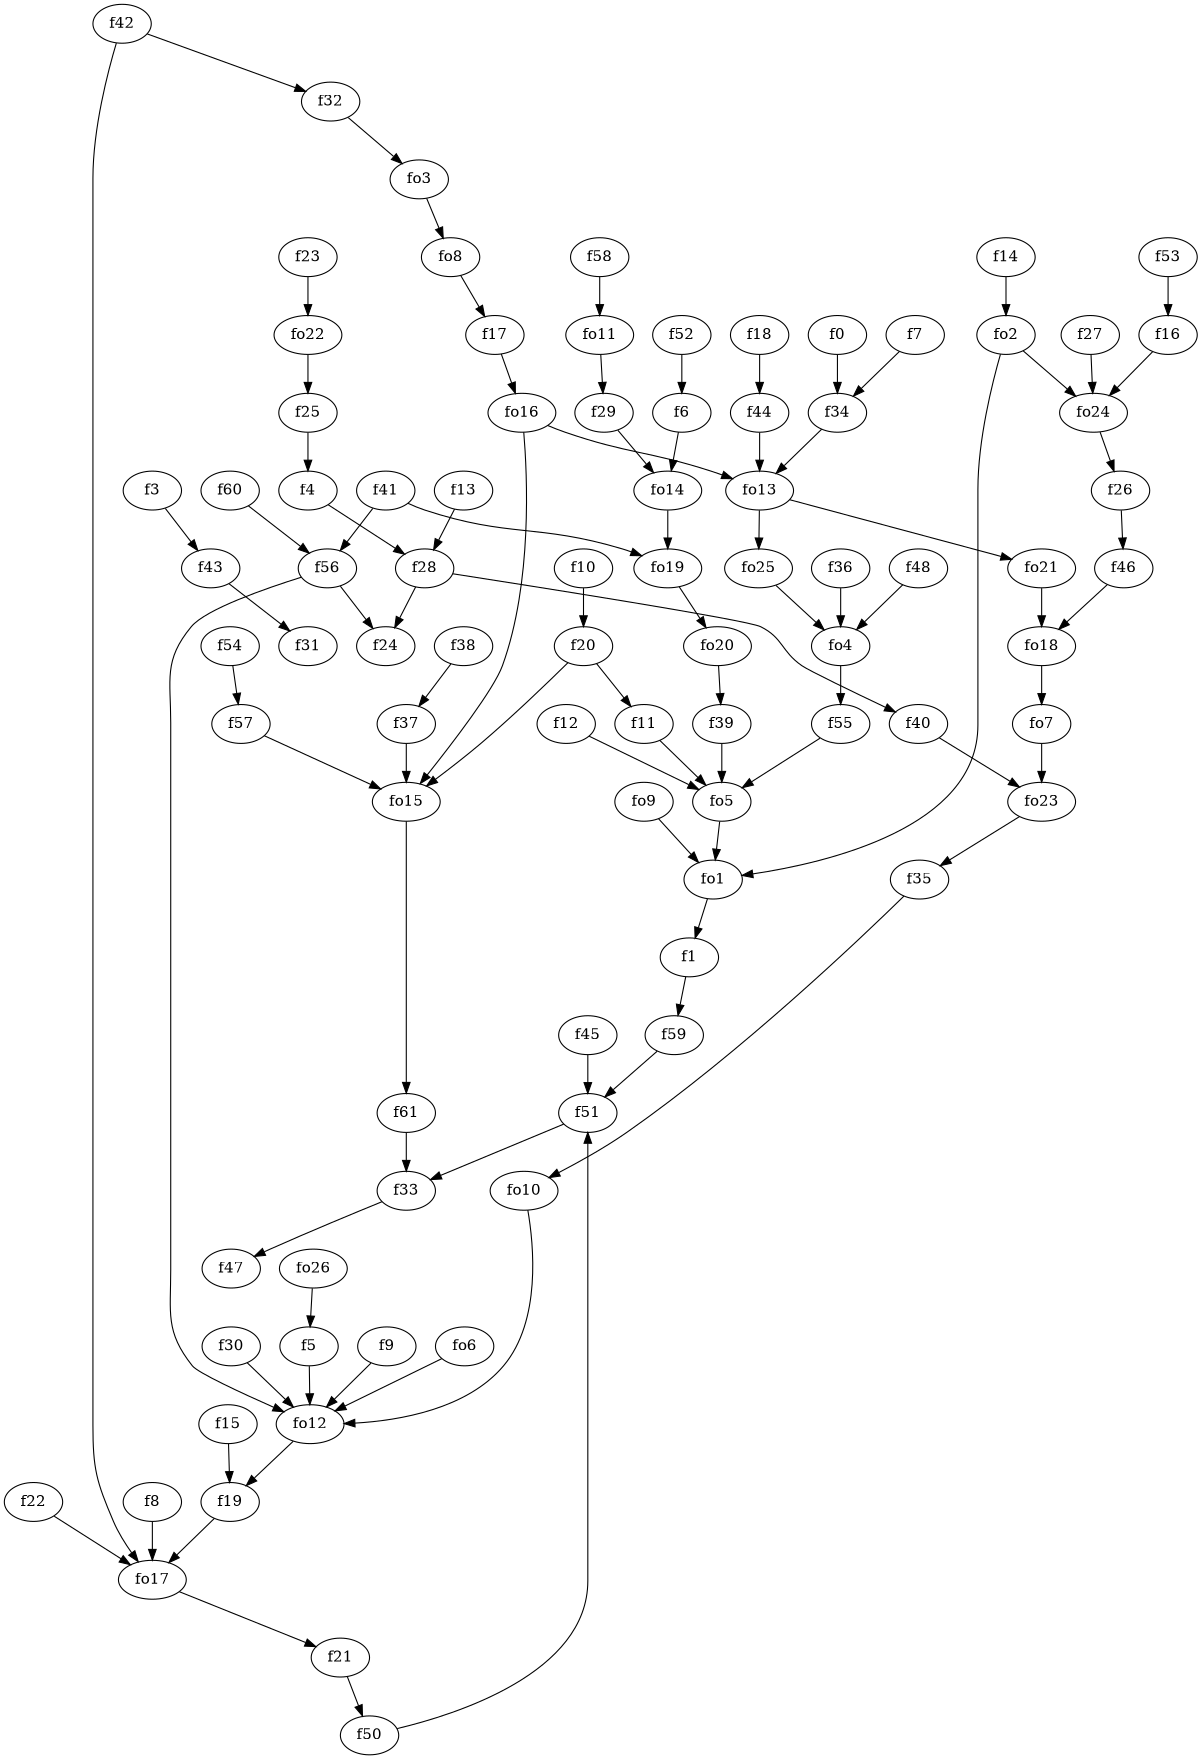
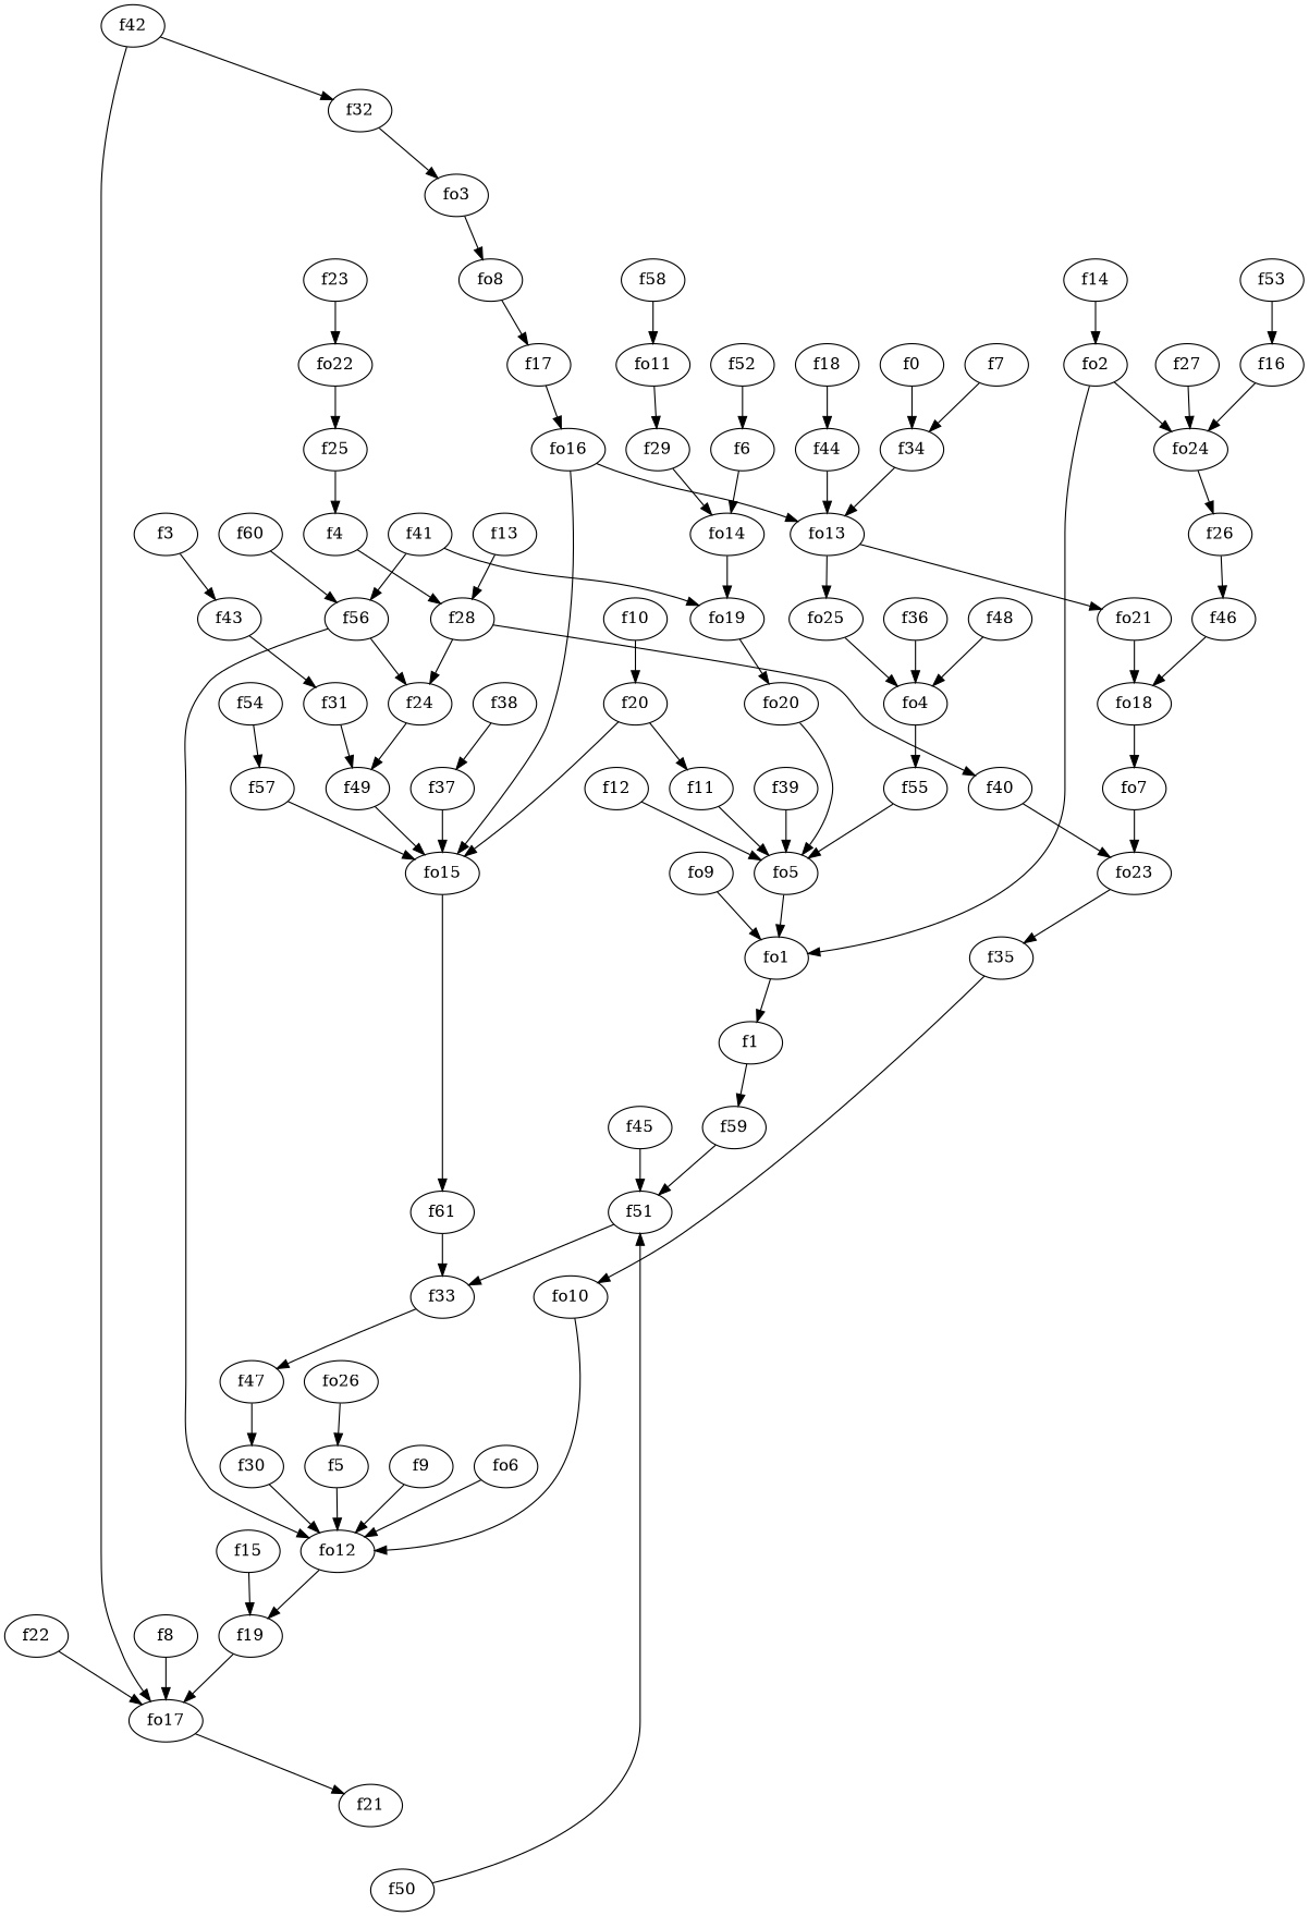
  strict digraph {
    edge [weight=2]
    f1
    f59
    f51
    n4 [label=f0]
    f34
    fo13
    f3
    f43
    f31
    f4
    f28
    f24
    f40
    f5
    fo12
    f19
    f6
    fo14
    fo19
    f7
    f8
    fo17
    f21
    f9
    f10
    f20
    f11
    fo15
    fo5
    fo1
    f12
    f13
    f14
    fo2
    fo24
    f15
    f16
    f26
    f17
    fo16
    f18
    f44
    f61
    f50
    f22
    f23
    fo22
    f25
+   f49
    f46
    fo18
    f27
    fo23
    f29
    f30
    f32
    fo3
    fo8
    f33
    f47
    fo21
    fo25
    f35
    fo10
    f36
    fo4
    f55
    f37
    f38
    f39
    f41
    f56
    fo20
    f42
    f45
    fo7
    f48
    f52
    f53
    f54
    f57
    f58
    fo11
    f60
    fo6
    fo9
    fo26
    f1 -> f59
    f59 -> f51
    f51 -> f33
    n4 -> f34
    f34 -> fo13
    fo13 -> fo21
    fo13 -> fo25
    f3 -> f43
    f43 -> f31
+   f31 -> f49
    f4 -> f28
    f28 -> f24
    f28 -> f40
+   f24 -> f49
    f40 -> fo23
    f5 -> fo12
    fo12 -> f19
    f19 -> fo17
    f6 -> fo14
    fo14 -> fo19
    fo19 -> fo20
    f7 -> f34
    f8 -> fo17
    fo17 -> f21
-   f21 -> f50
    f9 -> fo12
    f10 -> f20
    f20 -> f11
    f20 -> fo15
    f11 -> fo5
    fo15 -> f61
    fo5 -> fo1
    fo1 -> f1
    f12 -> fo5
    f13 -> f28
    f14 -> fo2
    fo2 -> fo1
    fo2 -> fo24
    fo24 -> f26
    f15 -> f19
    f16 -> fo24
    f26 -> f46
    f17 -> fo16
    fo16 -> fo13
    fo16 -> fo15
    f18 -> f44
    f44 -> fo13
    f61 -> f33
    f50 -> f51
    f22 -> fo17
    f23 -> fo22
    fo22 -> f25
    f25 -> f4
+   f49 -> fo15
    f46 -> fo18
    fo18 -> fo7
    f27 -> fo24
    fo23 -> f35
    f29 -> fo14
    f30 -> fo12
    f32 -> fo3
    fo3 -> fo8
    fo8 -> f17
    f33 -> f47
+   f47 -> f30
    fo21 -> fo18
    fo25 -> fo4
    f35 -> fo10
    fo10 -> fo12
    f36 -> fo4
    fo4 -> f55
    f55 -> fo5
    f37 -> fo15
    f38 -> f37
    f39 -> fo5
    f41 -> fo19
    f41 -> f56
    f56 -> f24
    f56 -> fo12
-   fo20 -> f39
+   fo20 -> fo5
    f42 -> fo17
    f42 -> f32
    f45 -> f51
    fo7 -> fo23
    f48 -> fo4
    f52 -> f6
    f53 -> f16
    f54 -> f57
    f57 -> fo15
    f58 -> fo11
    fo11 -> f29
    f60 -> f56
    fo6 -> fo12
    fo9 -> fo1
    fo26 -> f5
  }
